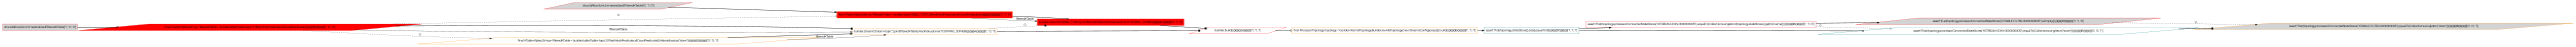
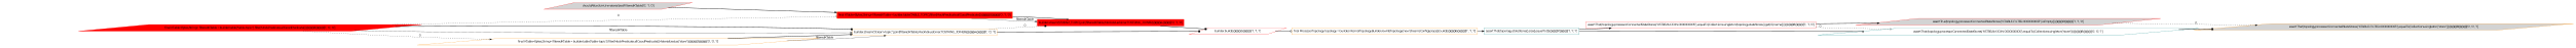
  digraph {
    fontname=Montserrat
    rankdir=LR
    node [color=red fillcolor=white fontname=Montserrat shape=parallelogram style=filled]
    edge [arrowhead=normal fontname=Montserrat style=bold]
    n1 [label="builder.build()@@@5@@@['1', '1', '1']"]
    n2 [color=darkorange label="final ProcessorTopology topology = builder.internalTopologyBuilder.rewriteTopology(new StreamsConfig(props)).build()@@@6@@@['1', '1', '1']" shape=box]
    n3 [color=teal label="assertThat(topology.stateStores().size(),equalTo(1))@@@7@@@['1', '1', '1']" shape=box]
    n4 [color=darkorange fillcolor=red label="final KTable<Bytes,String> filteredKTable = builder.table(TABLE_TOPIC).filter(MockPredicate.allGoodPredicate())@@@3@@@['0', '1', '0']" shape=box]
    n5 [fillcolor=red label="builder.stream(STREAM_TOPIC).join(filteredKTable,MockValueJoiner.TOSTRING_JOINER)@@@4@@@['0', '1', '0']" shape=box]
    n6 [fillcolor=lightgray label="assertTrue(topology.processorConnectedStateStores(\"KTABLE-FILTER-0000000003\").isEmpty())@@@9@@@['1', '1', '0']"]
    n7 [color=darkorange fillcolor=lightgray label="assertThat(topology.processorConnectedStateStores(\"KTABLE-FILTER-0000000003\"),equalTo(Collections.singleton(\"store\")))@@@9@@@['0', '0', '1']"]
    n8 [fillcolor=lightgray label="shouldAllowJoinUnmaterializedFilteredKTable['0', '1', '0']"]
-   n9 [fillcolor=lightgray label="shouldAllowJoinUnmaterializedFilteredKTable['1', '0', '0']" shape=box]
    n10 [fillcolor=red label="final KTable<Bytes,String> filteredKTable = builder.table(\"table-topic\").filter(MockPredicate.allGoodPredicate())@@@3@@@['1', '0', '0']"]
    n11 [color=darkorange label="builder.stream(\"stream-topic\").join(filteredKTable,MockValueJoiner.TOSTRING_JOINER)@@@4@@@['1', '0', '1']" shape=box]
    n12 [color=darkorange label="final KTable<Bytes,String> filteredKTable = builder.table(\"table-topic\").filter(MockPredicate.allGoodPredicate(),Materialized.as(\"store\"))@@@3@@@['0', '0', '1']"]
    n13 [label="assertThat(topology.processorConnectedStateStores(\"KSTREAM-JOIN-0000000005\"),equalTo(Collections.singleton(topology.stateStores().get(0).name())))@@@8@@@['1', '1', '0']" shape=box]
    n14 [color=teal label="assertThat(topology.processorConnectedStateStores(\"KSTREAM-JOIN-0000000005\"),equalTo(Collections.singleton(\"store\")))@@@8@@@['0', '0', '1']"]
    n1 -> n2 [arrowhead=odot]
    n2 -> n3
    n3 -> n13
    n3 -> n14 [arrowhead=odot]
    n4 -> n5 [arrowhead=odot]
    n4 -> n5 [label=filteredKTable style=solid]
    n5 -> n1 [arrowhead=box]
    n6 -> n7 [label=0 style=dashed]
    n8 -> n4
-   n9 -> n10 [arrowhead=odot]
    n10 -> n4 [arrowhead=odot label=0 style=dashed]
    n10 -> n11 [arrowhead=box]
    n10 -> n11 [label=filteredKTable style=solid]
    n10 -> n12 [label=0 style=dashed]
    n11 -> n1 [arrowhead=box]
    n11 -> n5 [arrowhead=box label=0 style=dashed]
    n12 -> n11
    n12 -> n11 [label=filteredKTable style=solid]
    n13 -> n6
    n13 -> n14 [arrowhead=odot label=0 style=dashed]
    n14 -> n7 [arrowhead=box]
  }
